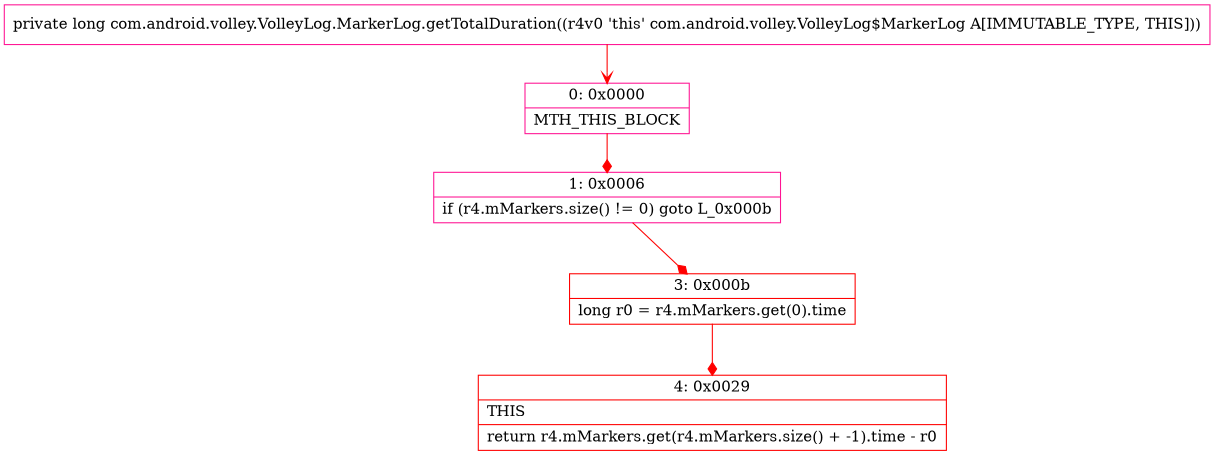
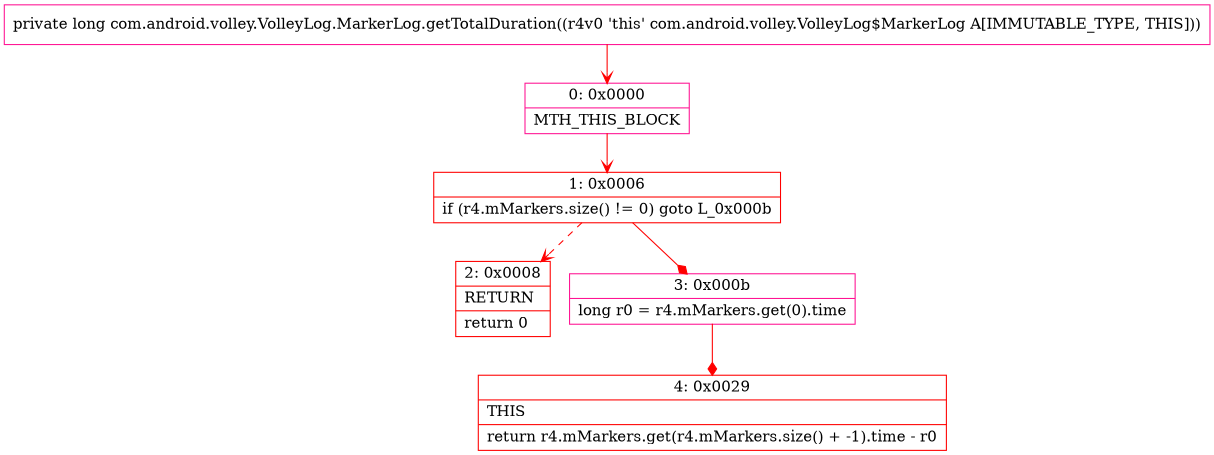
  digraph {
    node [color=deeppink shape=record]
    edge [arrowhead=vee color=red]
    n1 [label="{0\:\ 0x0000|MTH_THIS_BLOCK\l}"]
-   n2 [label="{1\:\ 0x0006|if (r4.mMarkers.size() != 0) goto L_0x000b\l}"]
-   n4 [color=red label="{3\:\ 0x000b|long r0 = r4.mMarkers.get(0).time\l}"]
+   n2 [color=red label="{1\:\ 0x0006|if (r4.mMarkers.size() != 0) goto L_0x000b\l}"]
+   n3 [color=red label="{2\:\ 0x0008|RETURN\l|return 0\l}"]
+   n4 [label="{3\:\ 0x000b|long r0 = r4.mMarkers.get(0).time\l}"]
    n5 [color=red label="{4\:\ 0x0029|THIS\l|return r4.mMarkers.get(r4.mMarkers.size() + \-1).time \- r0\l}"]
    n6 [label="{private long com.android.volley.VolleyLog.MarkerLog.getTotalDuration((r4v0 'this' com.android.volley.VolleyLog$MarkerLog A[IMMUTABLE_TYPE, THIS])) }"]
-   n1 -> n2 [arrowhead=diamond]
+   n1 -> n2
+   n2 -> n3 [style=dashed]
    n2 -> n4 [arrowhead=diamond]
    n4 -> n5 [arrowhead=diamond]
    n6 -> n1
  }
